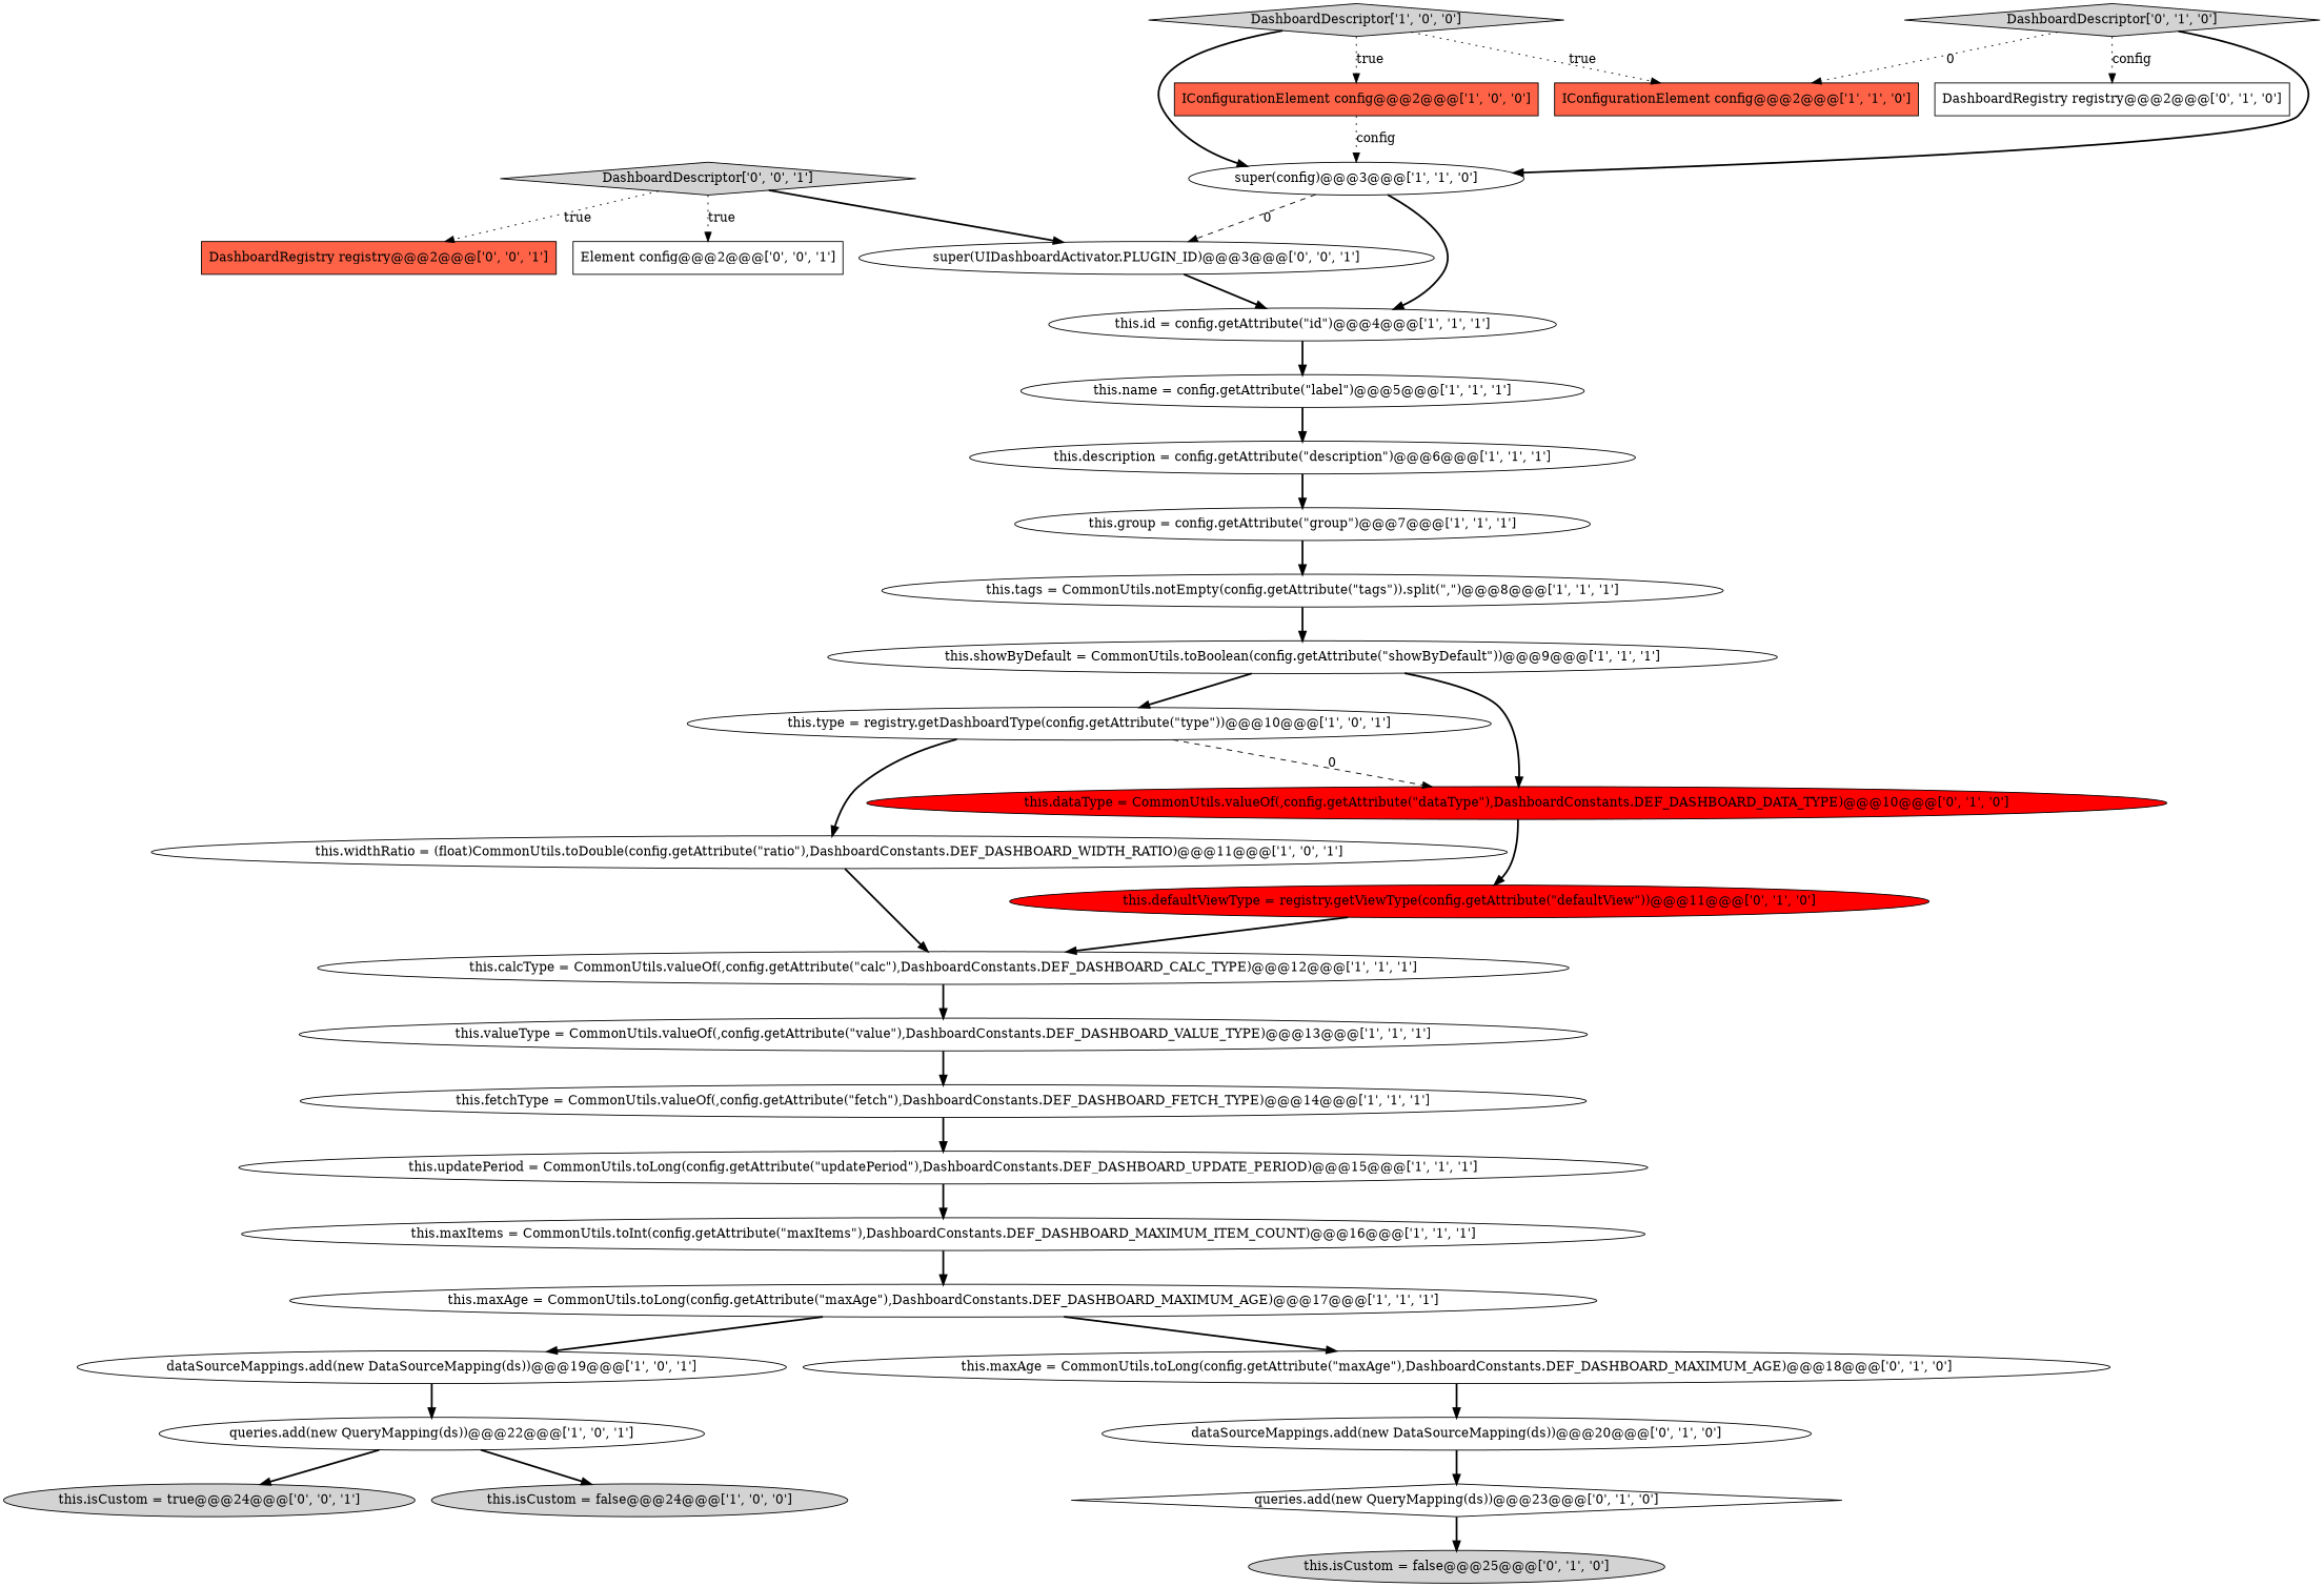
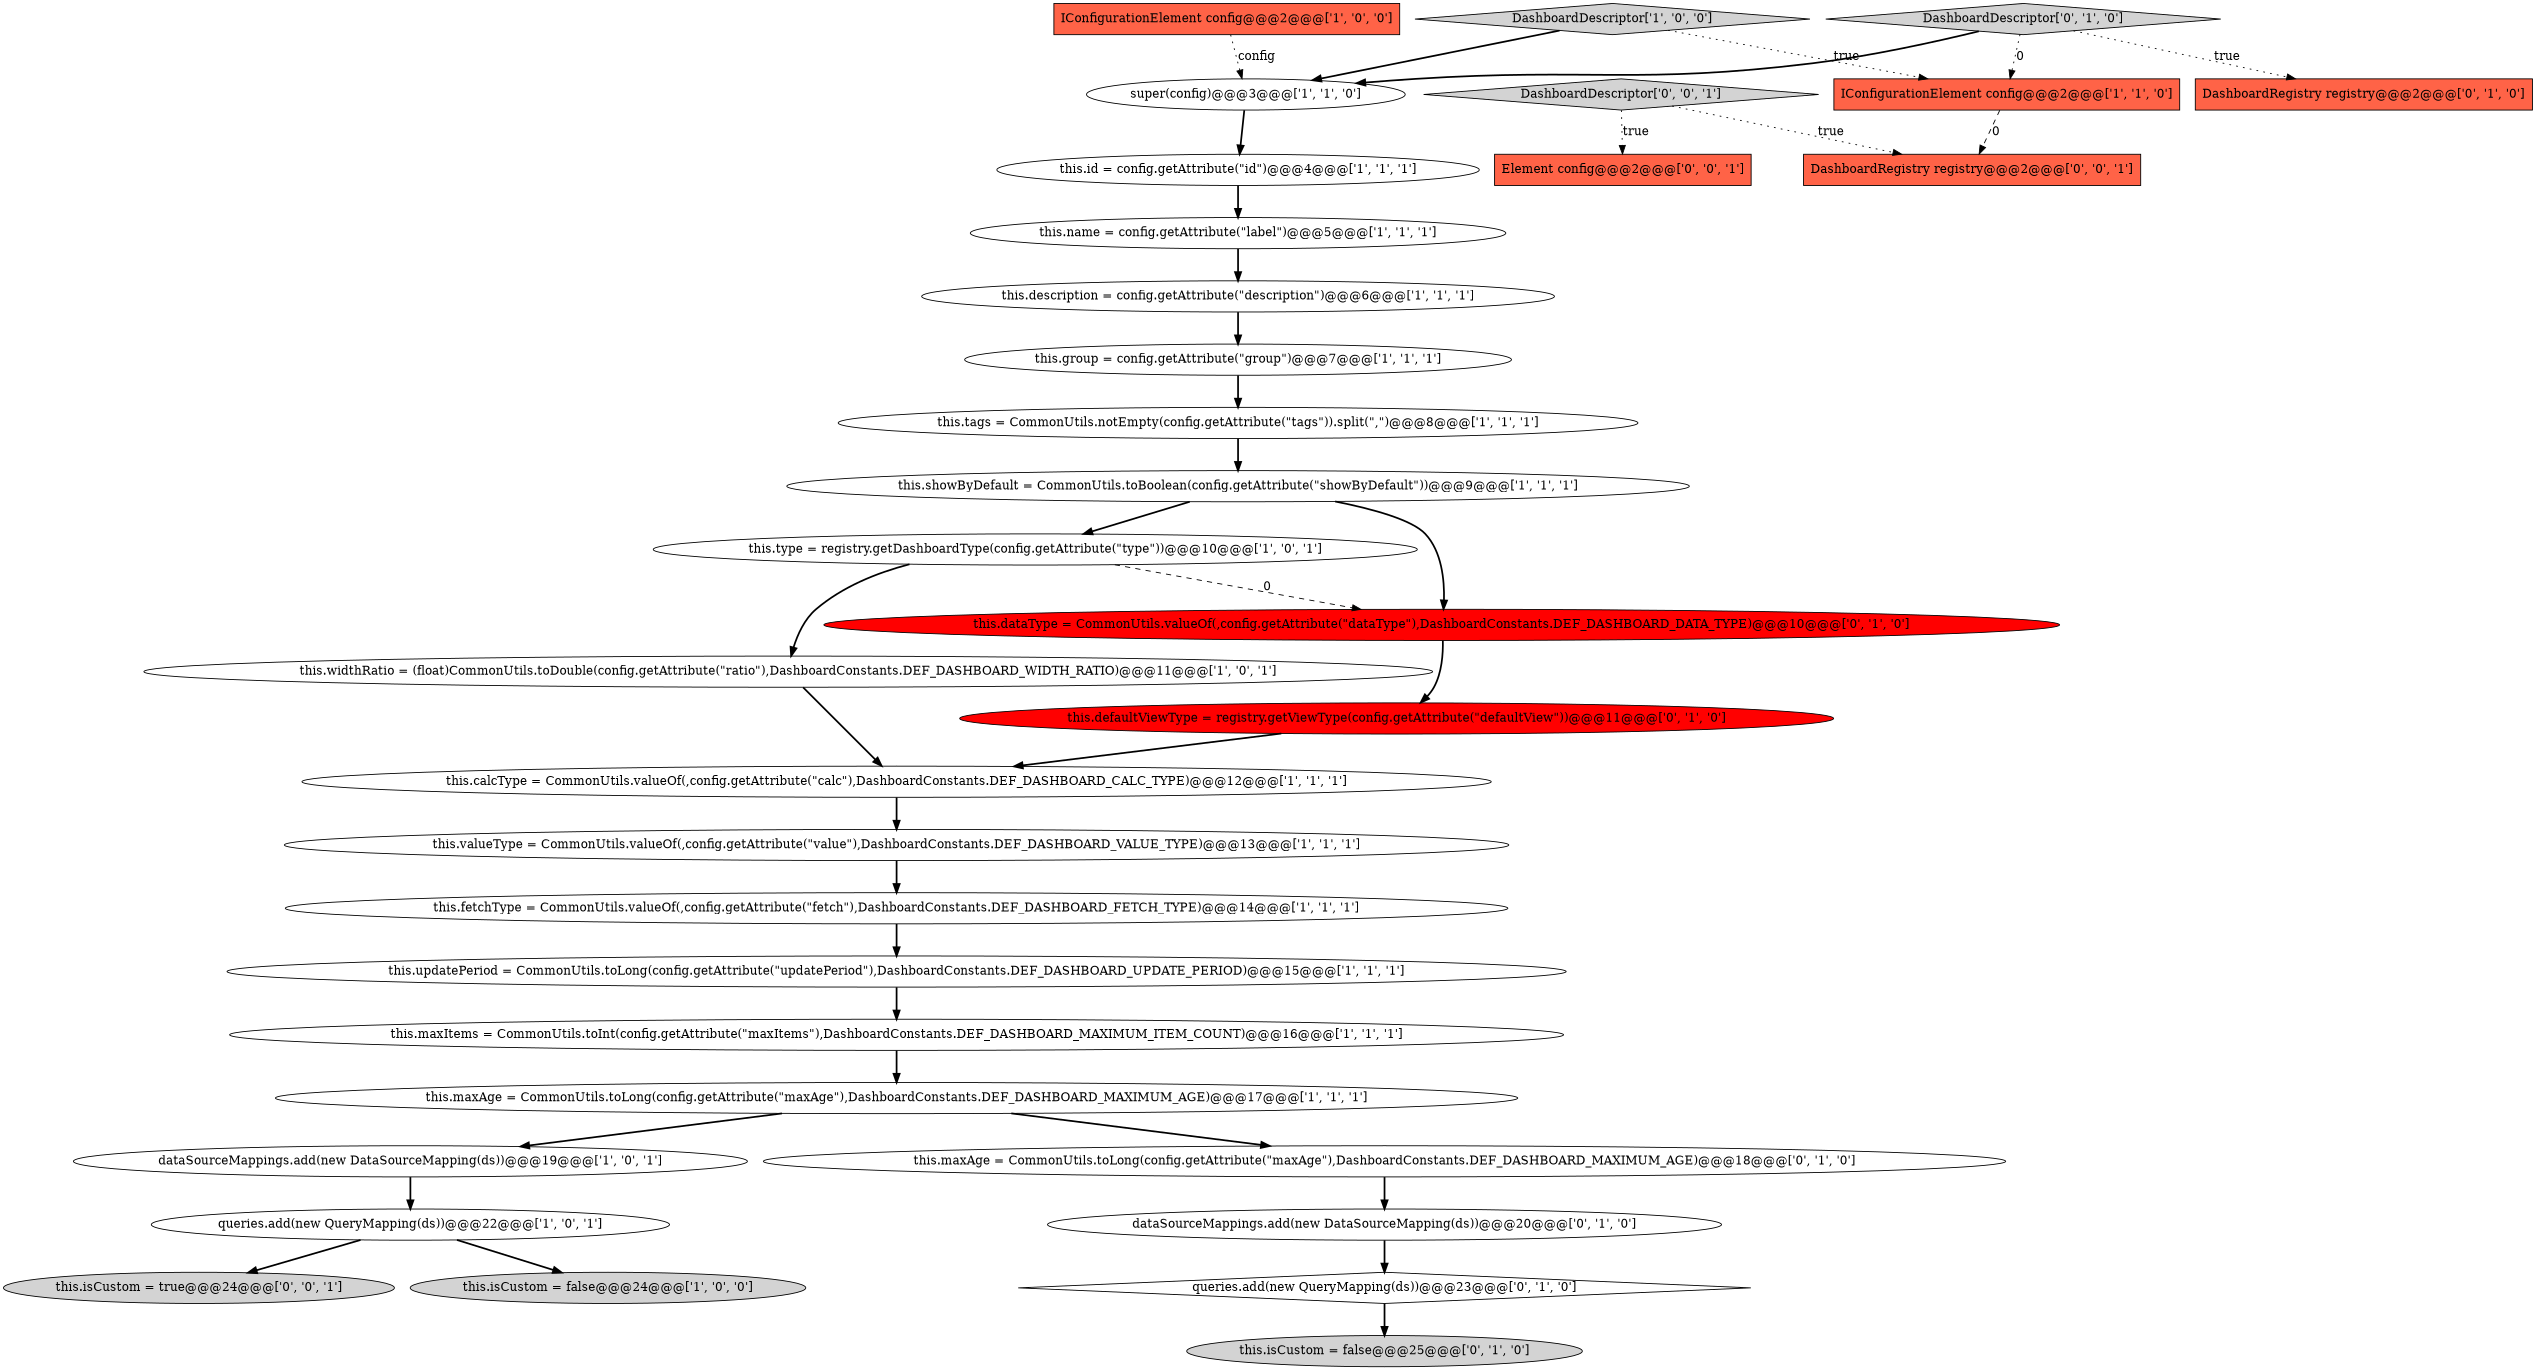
  digraph {
    node [fillcolor=white shape=ellipse style=filled]
    edge [style=bold]
    n1 [fillcolor=lightgray label="DashboardDescriptor['0', '0', '1']" shape=diamond]
-   n2 [label="Element config@@@2@@@['0', '0', '1']" shape=box]
-   n3 [label="super(UIDashboardActivator.PLUGIN_ID)@@@3@@@['0', '0', '1']"]
+   n2 [fillcolor=tomato label="Element config@@@2@@@['0', '0', '1']" shape=box]
    n4 [fillcolor=tomato label="DashboardRegistry registry@@@2@@@['0', '0', '1']" shape=box]
    n5 [label="this.id = config.getAttribute(\"id\")@@@4@@@['1', '1', '1']"]
-   n6 [label="DashboardRegistry registry@@@2@@@['0', '1', '0']" shape=box]
+   n6 [fillcolor=tomato label="DashboardRegistry registry@@@2@@@['0', '1', '0']" shape=box]
    n7 [label="dataSourceMappings.add(new DataSourceMapping(ds))@@@20@@@['0', '1', '0']"]
    n8 [label="queries.add(new QueryMapping(ds))@@@23@@@['0', '1', '0']" shape=diamond]
    n9 [fillcolor=lightgray label="this.isCustom = false@@@25@@@['0', '1', '0']"]
    n10 [label="this.maxItems = CommonUtils.toInt(config.getAttribute(\"maxItems\"),DashboardConstants.DEF_DASHBOARD_MAXIMUM_ITEM_COUNT)@@@16@@@['1', '1', '1']"]
    n11 [label="this.maxAge = CommonUtils.toLong(config.getAttribute(\"maxAge\"),DashboardConstants.DEF_DASHBOARD_MAXIMUM_AGE)@@@17@@@['1', '1', '1']"]
    n12 [label="dataSourceMappings.add(new DataSourceMapping(ds))@@@19@@@['1', '0', '1']"]
    n13 [label="this.maxAge = CommonUtils.toLong(config.getAttribute(\"maxAge\"),DashboardConstants.DEF_DASHBOARD_MAXIMUM_AGE)@@@18@@@['0', '1', '0']"]
    n14 [label="super(config)@@@3@@@['1', '1', '0']"]
    n15 [label="this.name = config.getAttribute(\"label\")@@@5@@@['1', '1', '1']"]
    n16 [fillcolor=tomato label="IConfigurationElement config@@@2@@@['1', '1', '0']" shape=box]
    n17 [label="this.group = config.getAttribute(\"group\")@@@7@@@['1', '1', '1']"]
    n18 [label="this.tags = CommonUtils.notEmpty(config.getAttribute(\"tags\")).split(\",\")@@@8@@@['1', '1', '1']"]
    n19 [label="this.showByDefault = CommonUtils.toBoolean(config.getAttribute(\"showByDefault\"))@@@9@@@['1', '1', '1']"]
    n20 [label="this.description = config.getAttribute(\"description\")@@@6@@@['1', '1', '1']"]
    n21 [label="this.updatePeriod = CommonUtils.toLong(config.getAttribute(\"updatePeriod\"),DashboardConstants.DEF_DASHBOARD_UPDATE_PERIOD)@@@15@@@['1', '1', '1']"]
    n22 [label="queries.add(new QueryMapping(ds))@@@22@@@['1', '0', '1']"]
    n23 [fillcolor=lightgray label="this.isCustom = false@@@24@@@['1', '0', '0']"]
    n24 [fillcolor=lightgray label="this.isCustom = true@@@24@@@['0', '0', '1']"]
    n25 [fillcolor=tomato label="IConfigurationElement config@@@2@@@['1', '0', '0']" shape=box]
    n26 [fillcolor=red label="this.defaultViewType = registry.getViewType(config.getAttribute(\"defaultView\"))@@@11@@@['0', '1', '0']"]
    n27 [label="this.calcType = CommonUtils.valueOf(,config.getAttribute(\"calc\"),DashboardConstants.DEF_DASHBOARD_CALC_TYPE)@@@12@@@['1', '1', '1']"]
    n28 [label="this.valueType = CommonUtils.valueOf(,config.getAttribute(\"value\"),DashboardConstants.DEF_DASHBOARD_VALUE_TYPE)@@@13@@@['1', '1', '1']"]
    n29 [label="this.type = registry.getDashboardType(config.getAttribute(\"type\"))@@@10@@@['1', '0', '1']"]
    n30 [label="this.widthRatio = (float)CommonUtils.toDouble(config.getAttribute(\"ratio\"),DashboardConstants.DEF_DASHBOARD_WIDTH_RATIO)@@@11@@@['1', '0', '1']"]
    n31 [fillcolor=red label="this.dataType = CommonUtils.valueOf(,config.getAttribute(\"dataType\"),DashboardConstants.DEF_DASHBOARD_DATA_TYPE)@@@10@@@['0', '1', '0']"]
    n32 [label="this.fetchType = CommonUtils.valueOf(,config.getAttribute(\"fetch\"),DashboardConstants.DEF_DASHBOARD_FETCH_TYPE)@@@14@@@['1', '1', '1']"]
    n33 [fillcolor=lightgray label="DashboardDescriptor['1', '0', '0']" shape=diamond]
    n34 [fillcolor=lightgray label="DashboardDescriptor['0', '1', '0']" shape=diamond]
    n1 -> n2 [label=true style=dotted]
-   n1 -> n3
    n1 -> n4 [label=true style=dotted]
-   n3 -> n5
    n5 -> n15
    n7 -> n8
    n8 -> n9
    n10 -> n11
    n11 -> n12
    n11 -> n13
    n12 -> n22
    n13 -> n7
-   n14 -> n3 [label=0 style=dashed]
    n14 -> n5
    n15 -> n20
+   n16 -> n4 [label=0 style=dashed]
    n17 -> n18
    n18 -> n19
    n19 -> n29
    n19 -> n31
    n20 -> n17
    n21 -> n10
    n22 -> n23
    n22 -> n24
    n25 -> n14 [label=config style=dotted]
    n26 -> n27
    n27 -> n28
    n28 -> n32
    n29 -> n30
    n29 -> n31 [label=0 style=dashed]
    n30 -> n27
    n31 -> n26
    n32 -> n21
    n33 -> n14
    n33 -> n16 [label=true style=dotted]
-   n33 -> n25 [label=true style=dotted]
-   n34 -> n6 [label=config style=dotted]
+   n34 -> n6 [label=true style=dotted]
    n34 -> n14
    n34 -> n16 [label=0 style=dotted]
  }
